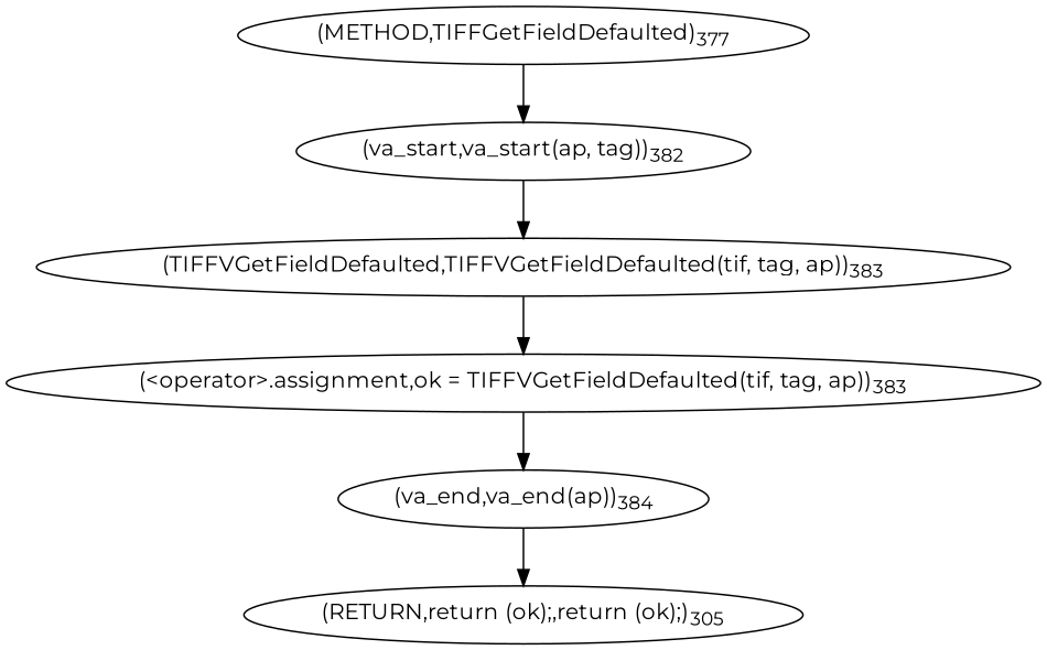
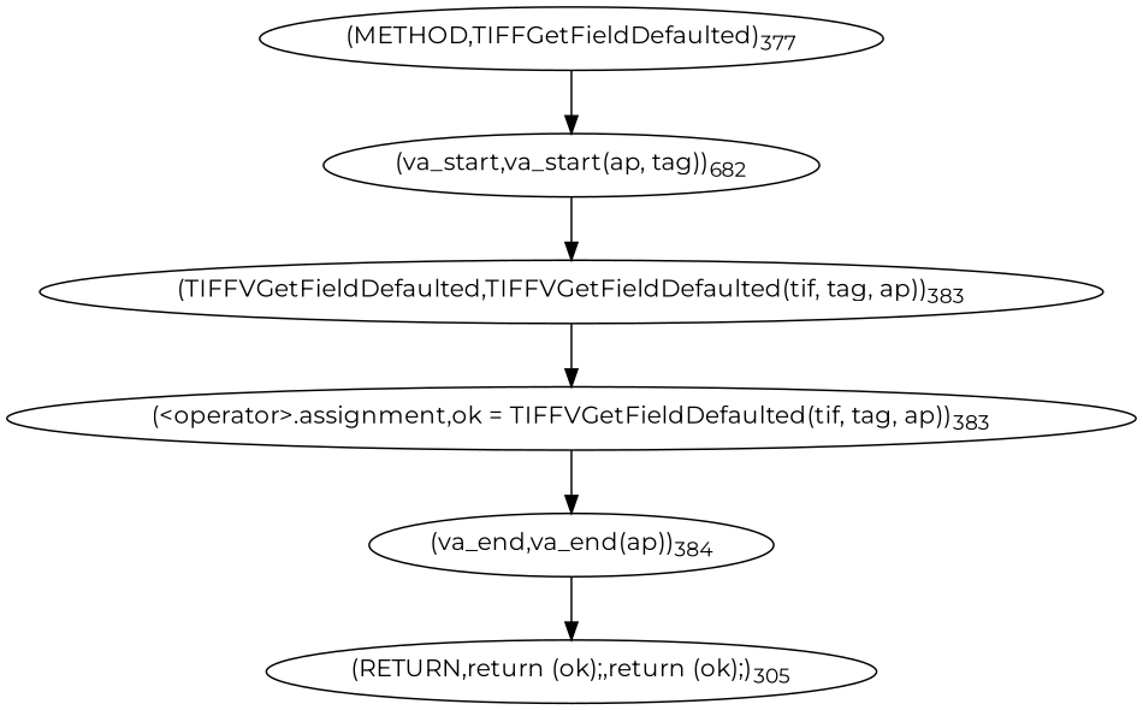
  digraph {
    fontname=Montserrat
    node [fontname=Montserrat]
    edge [fontname=Montserrat]
-   n1 [label=<(va_start,va_start(ap, tag))<SUB>382</SUB>>]
+   n1 [label=<(va_start,va_start(ap, tag))<SUB>682</SUB>>]
    n2 [label=<(TIFFVGetFieldDefaulted,TIFFVGetFieldDefaulted(tif, tag, ap))<SUB>383</SUB>>]
    n3 [label=<(&lt;operator&gt;.assignment,ok = TIFFVGetFieldDefaulted(tif, tag, ap))<SUB>383</SUB>>]
    n4 [label=<(va_end,va_end(ap))<SUB>384</SUB>>]
    n5 [label=<(RETURN,return (ok);,return (ok);)<SUB>305</SUB>>]
    n6 [label=<(METHOD,TIFFGetFieldDefaulted)<SUB>377</SUB>>]
    n1 -> n2
    n2 -> n3
    n3 -> n4
    n4 -> n5
    n6 -> n1
  }
